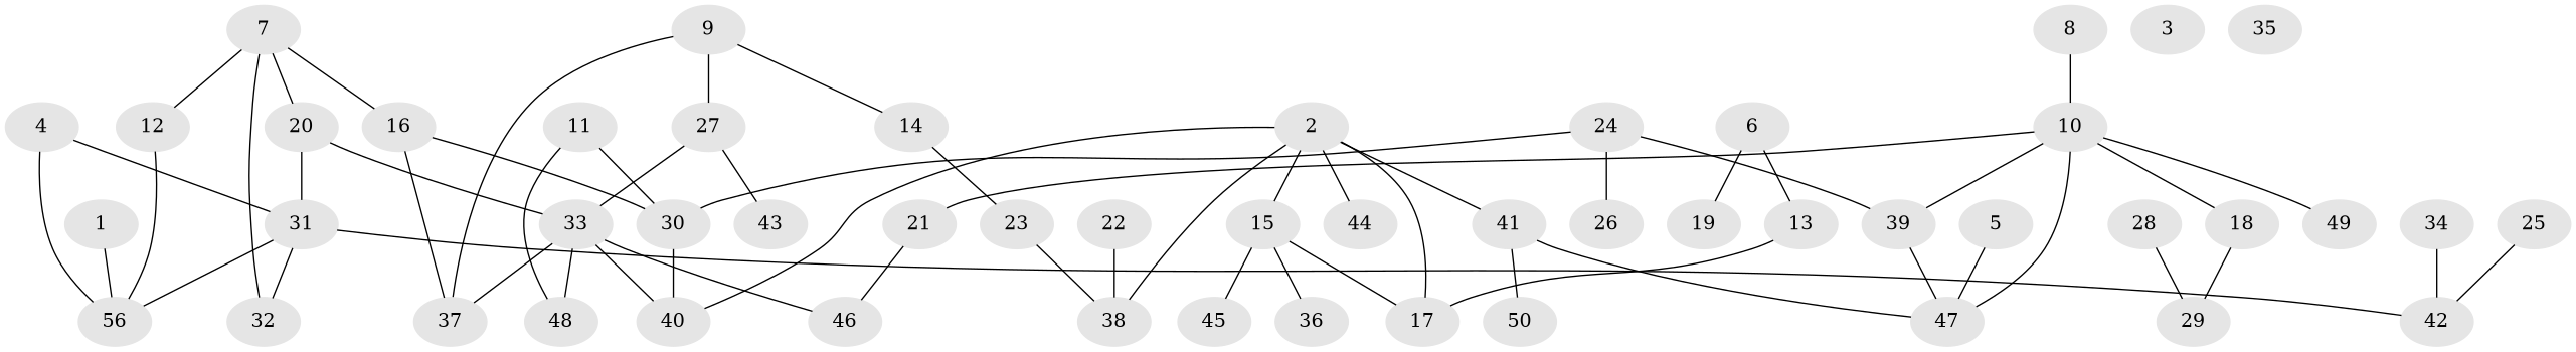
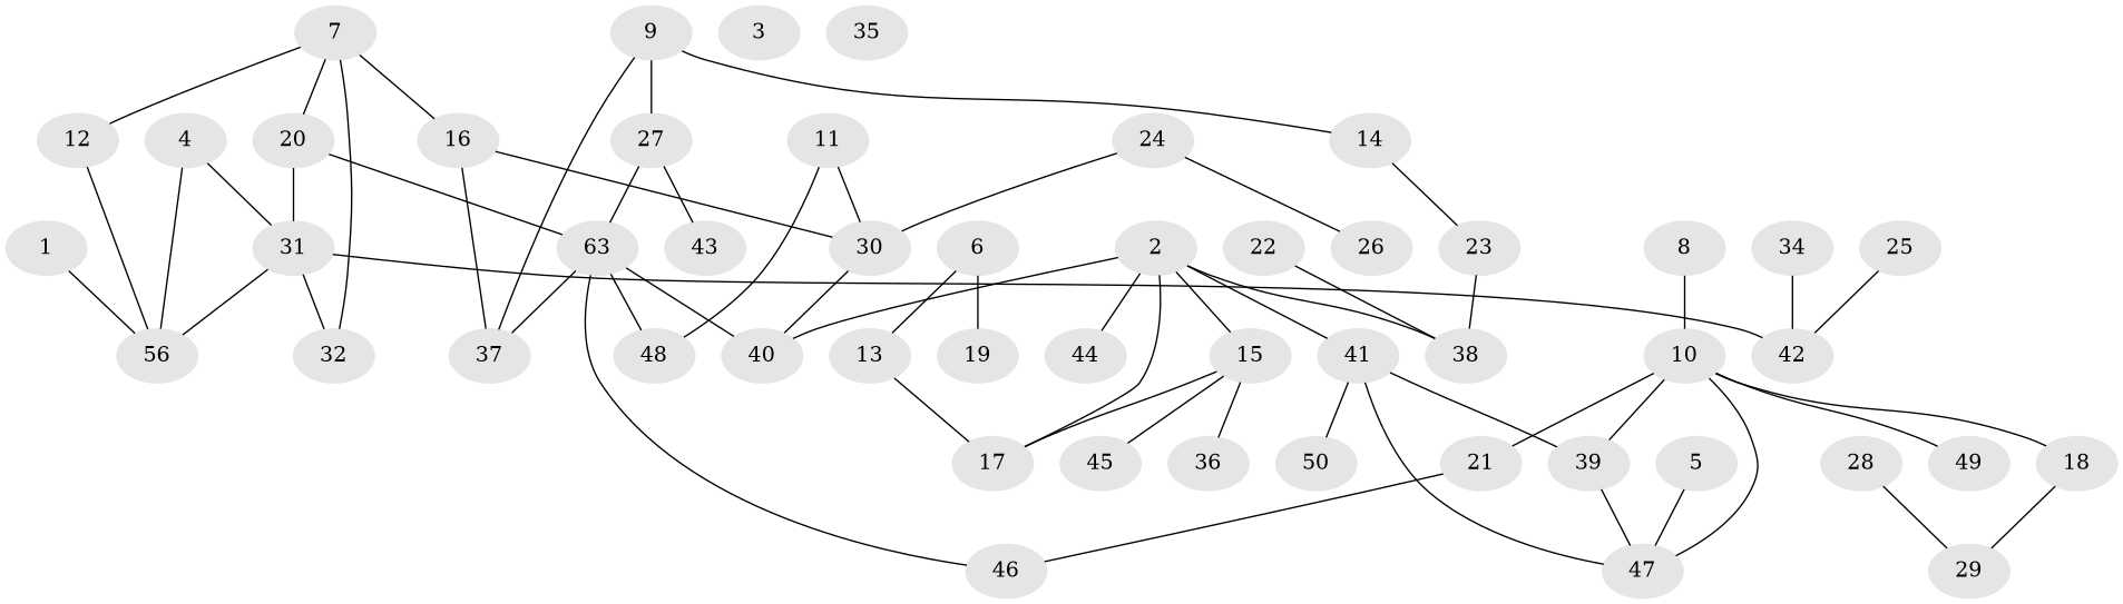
  graph {
    node [color=gray90 style=filled]
    n1 [label=56]
    1
    2
    15
    38
    40
    41
    44
    17
    13
    36
    45
    47
    50
    3
    4
    31
    32
    42
    5
    6
    19
    7
    12
    16
    20
    37
    30
-   33
+   33 [label=63]
    8
    10
    18
    21
    39
    49
    9
    14
    27
    23
    43
    29
    46
    11
    48
    22
    24
    26
    25
    28
    34
    35
    1 -- n1
    2 -- 15
    2 -- 38
    2 -- 40
    2 -- 41
    2 -- 44
    2 -- 17
    15 -- 17
    15 -- 36
    15 -- 45
    41 -- 47
    41 -- 50
    13 -- 17
    4 -- n1
    4 -- 31
    31 -- n1
    31 -- 32
    31 -- 42
    5 -- 47
    6 -- 13
    6 -- 19
    7 -- 32
    7 -- 12
    7 -- 16
    7 -- 20
    12 -- n1
    16 -- 37
    16 -- 30
    20 -- 31
    20 -- 33
    30 -- 40
    33 -- 40
    33 -- 37
    33 -- 46
    33 -- 48
    8 -- 10
    10 -- 47
    10 -- 18
    10 -- 21
    10 -- 39
    10 -- 49
    18 -- 29
    21 -- 46
    39 -- 47
    9 -- 37
    9 -- 14
    9 -- 27
    14 -- 23
    27 -- 33
    27 -- 43
    23 -- 38
    11 -- 30
    11 -- 48
    22 -- 38
    24 -- 30
-   24 -- 39
+   41 -- 39
    24 -- 26
    25 -- 42
    28 -- 29
    34 -- 42
  }
